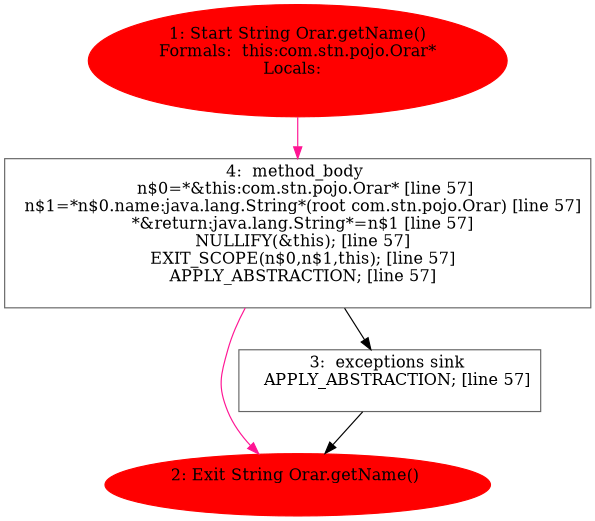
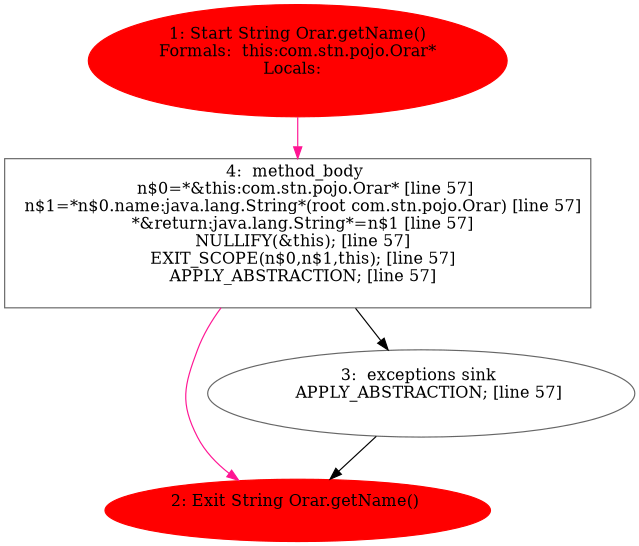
  digraph {
    node [color=red]
    edge [color=deeppink]
    n1 [label="1: Start String Orar.getName()\nFormals:  this:com.stn.pojo.Orar*\nLocals:  \n  " style=filled]
    n2 [label="4:  method_body \n   n$0=*&this:com.stn.pojo.Orar* [line 57]\n  n$1=*n$0.name:java.lang.String*(root com.stn.pojo.Orar) [line 57]\n  *&return:java.lang.String*=n$1 [line 57]\n  NULLIFY(&this); [line 57]\n  EXIT_SCOPE(n$0,n$1,this); [line 57]\n  APPLY_ABSTRACTION; [line 57]\n " shape=box color=gray40]
    n3 [label="2: Exit String Orar.getName() \n  " style=filled]
-   n4 [label="3:  exceptions sink \n   APPLY_ABSTRACTION; [line 57]\n " shape=box color=gray40]
+   n4 [label="3:  exceptions sink \n   APPLY_ABSTRACTION; [line 57]\n " shape=ellipse color=gray40]
    n1 -> n2
    n2 -> n3
    n2 -> n4 [color=black]
    n4 -> n3 [color=black]
  }
